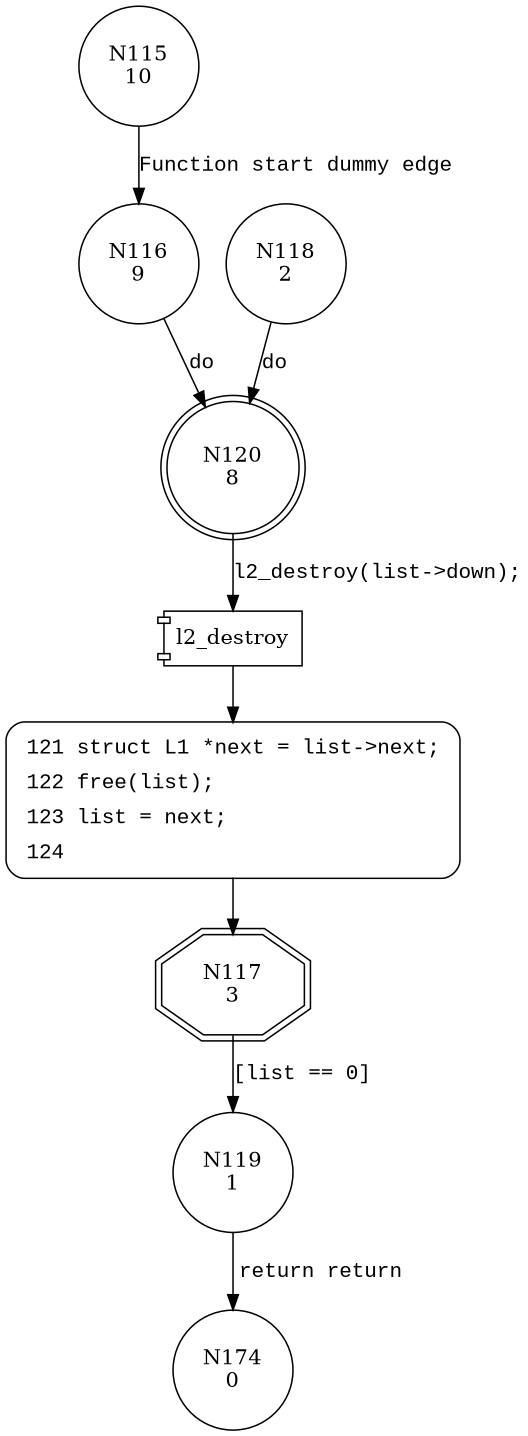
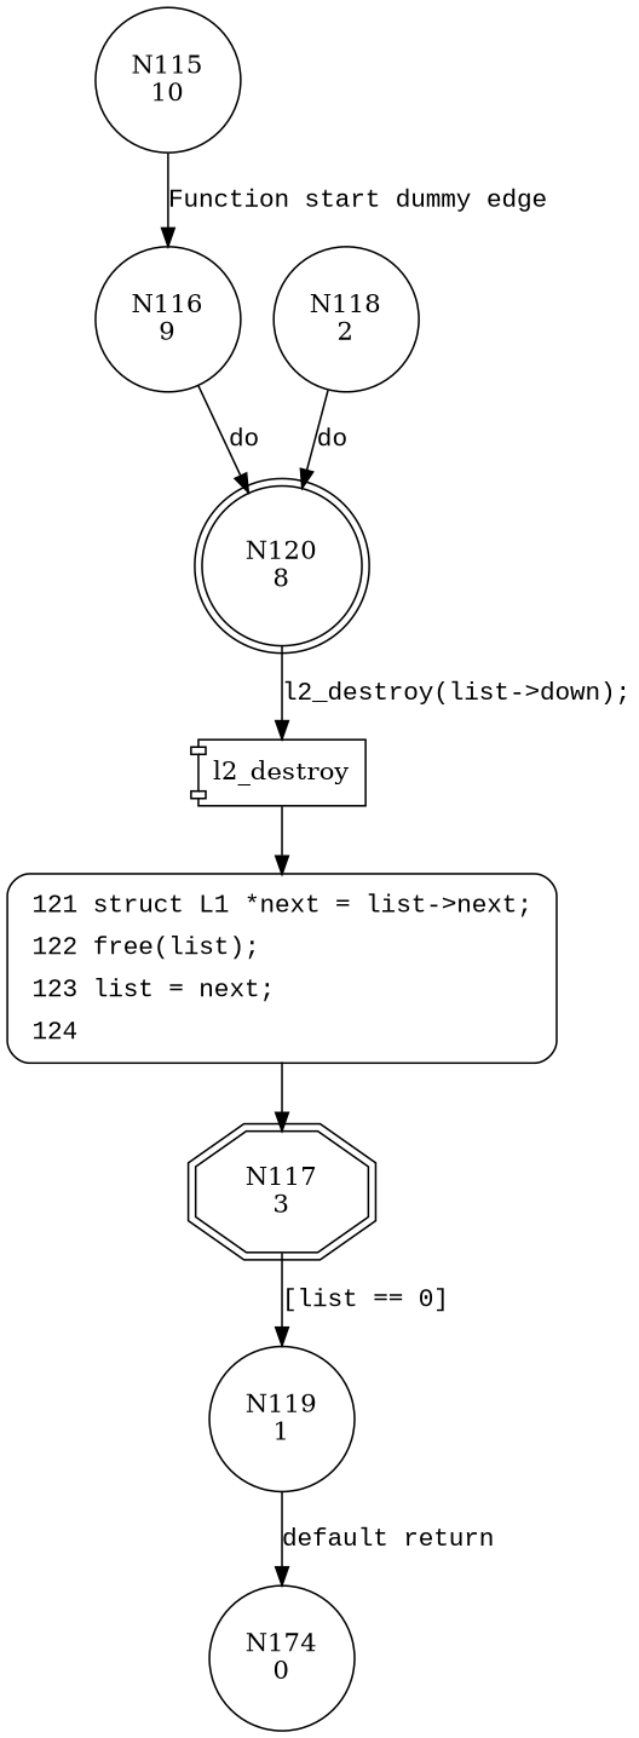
  digraph {
    node [shape=circle]
    edge [fontname="Courier New"]
    n1 [label="N115\n10"]
    n2 [label="N116\n9"]
    n3 [label="N120\n8" shape=doublecircle]
    n4 [label=l2_destroy shape=component]
    n5 [fillcolor=white fontname="Courier New" label=<<table border="0" cellborder="0" cellpadding="3" bgcolor="white"><tr><td align="right">121</td><td align="left">struct L1 *next = list-&gt;next;</td></tr><tr><td align="right">122</td><td align="left">free(list);</td></tr><tr><td align="right">123</td><td align="left">list = next;</td></tr><tr><td align="right">124</td><td align="left"></td></tr></table>> penwidth=1 shape=Mrecord style="filled,bold"]
    n6 [label="N117\n3" shape=doubleoctagon]
    n7 [label="N119\n1"]
    n8 [label="N174\n0"]
    n9 [label="N118\n2"]
    n1 -> n2 [label="Function start dummy edge"]
    n2 -> n3 [label=do]
    n3 -> n4 [label="l2_destroy(list->down);"]
    n4 -> n5
    n5 -> n6 [fontname=""]
    n6 -> n7 [label="[list == 0]"]
-   n7 -> n8 [label="return return"]
+   n7 -> n8 [label="default return"]
    n9 -> n3 [label=do]
  }
